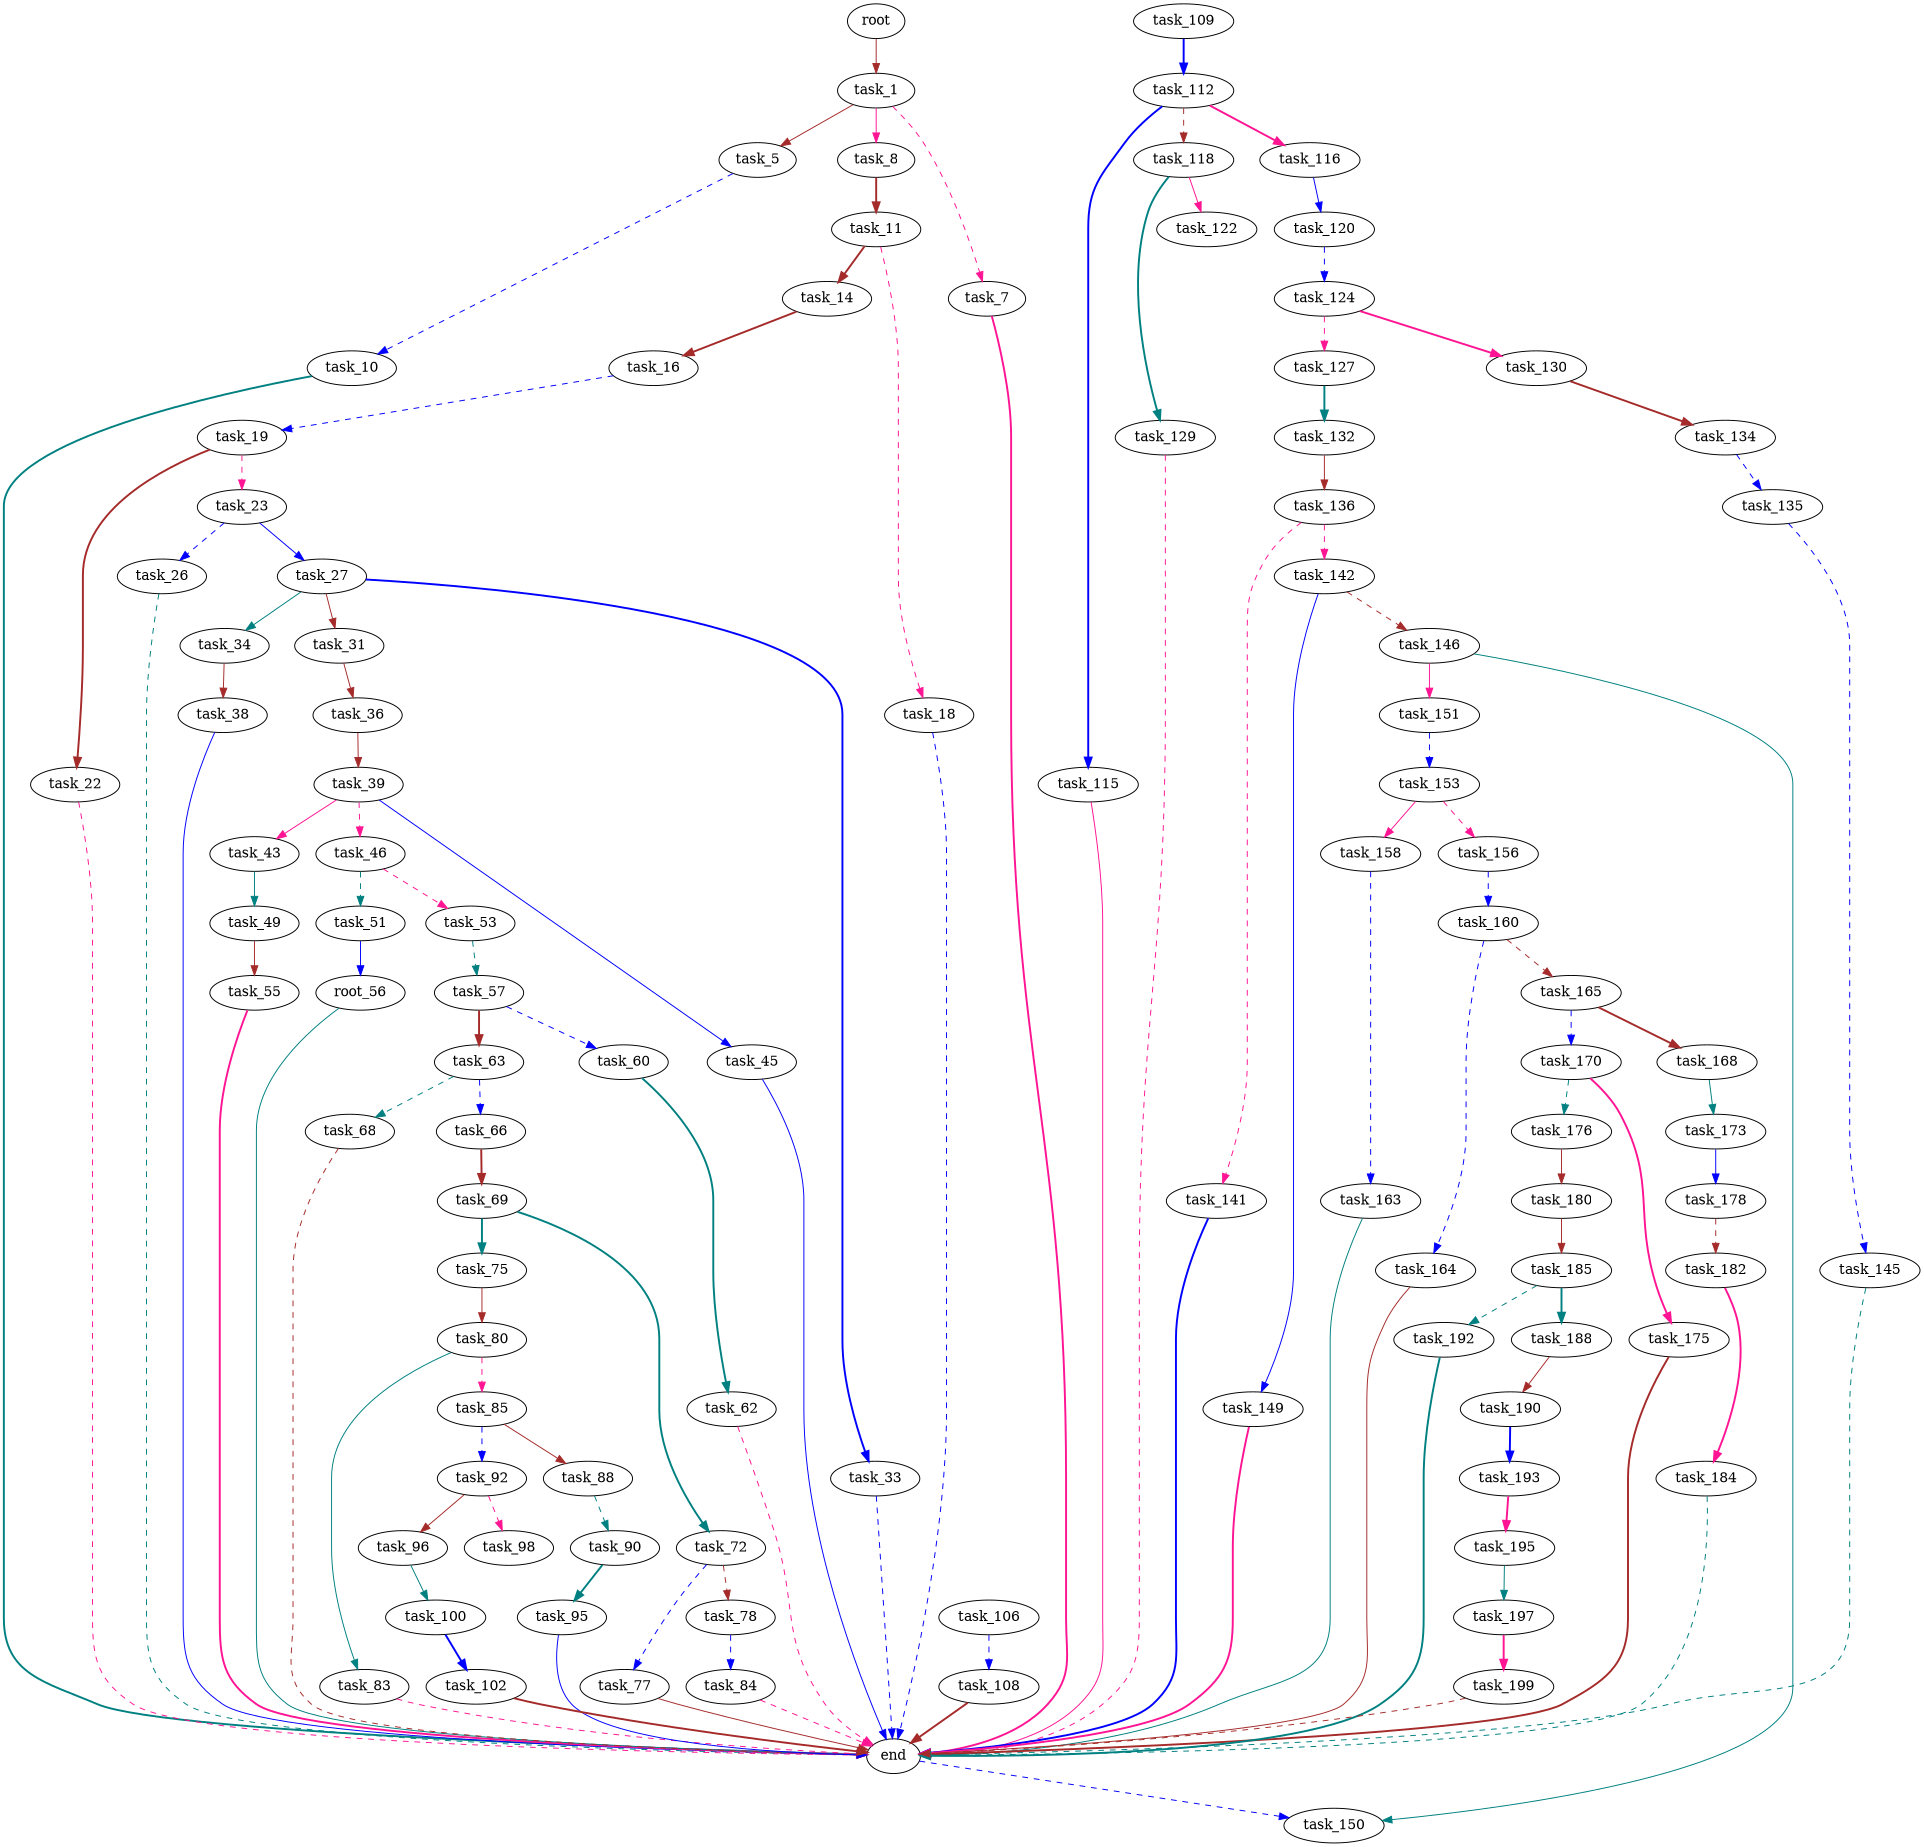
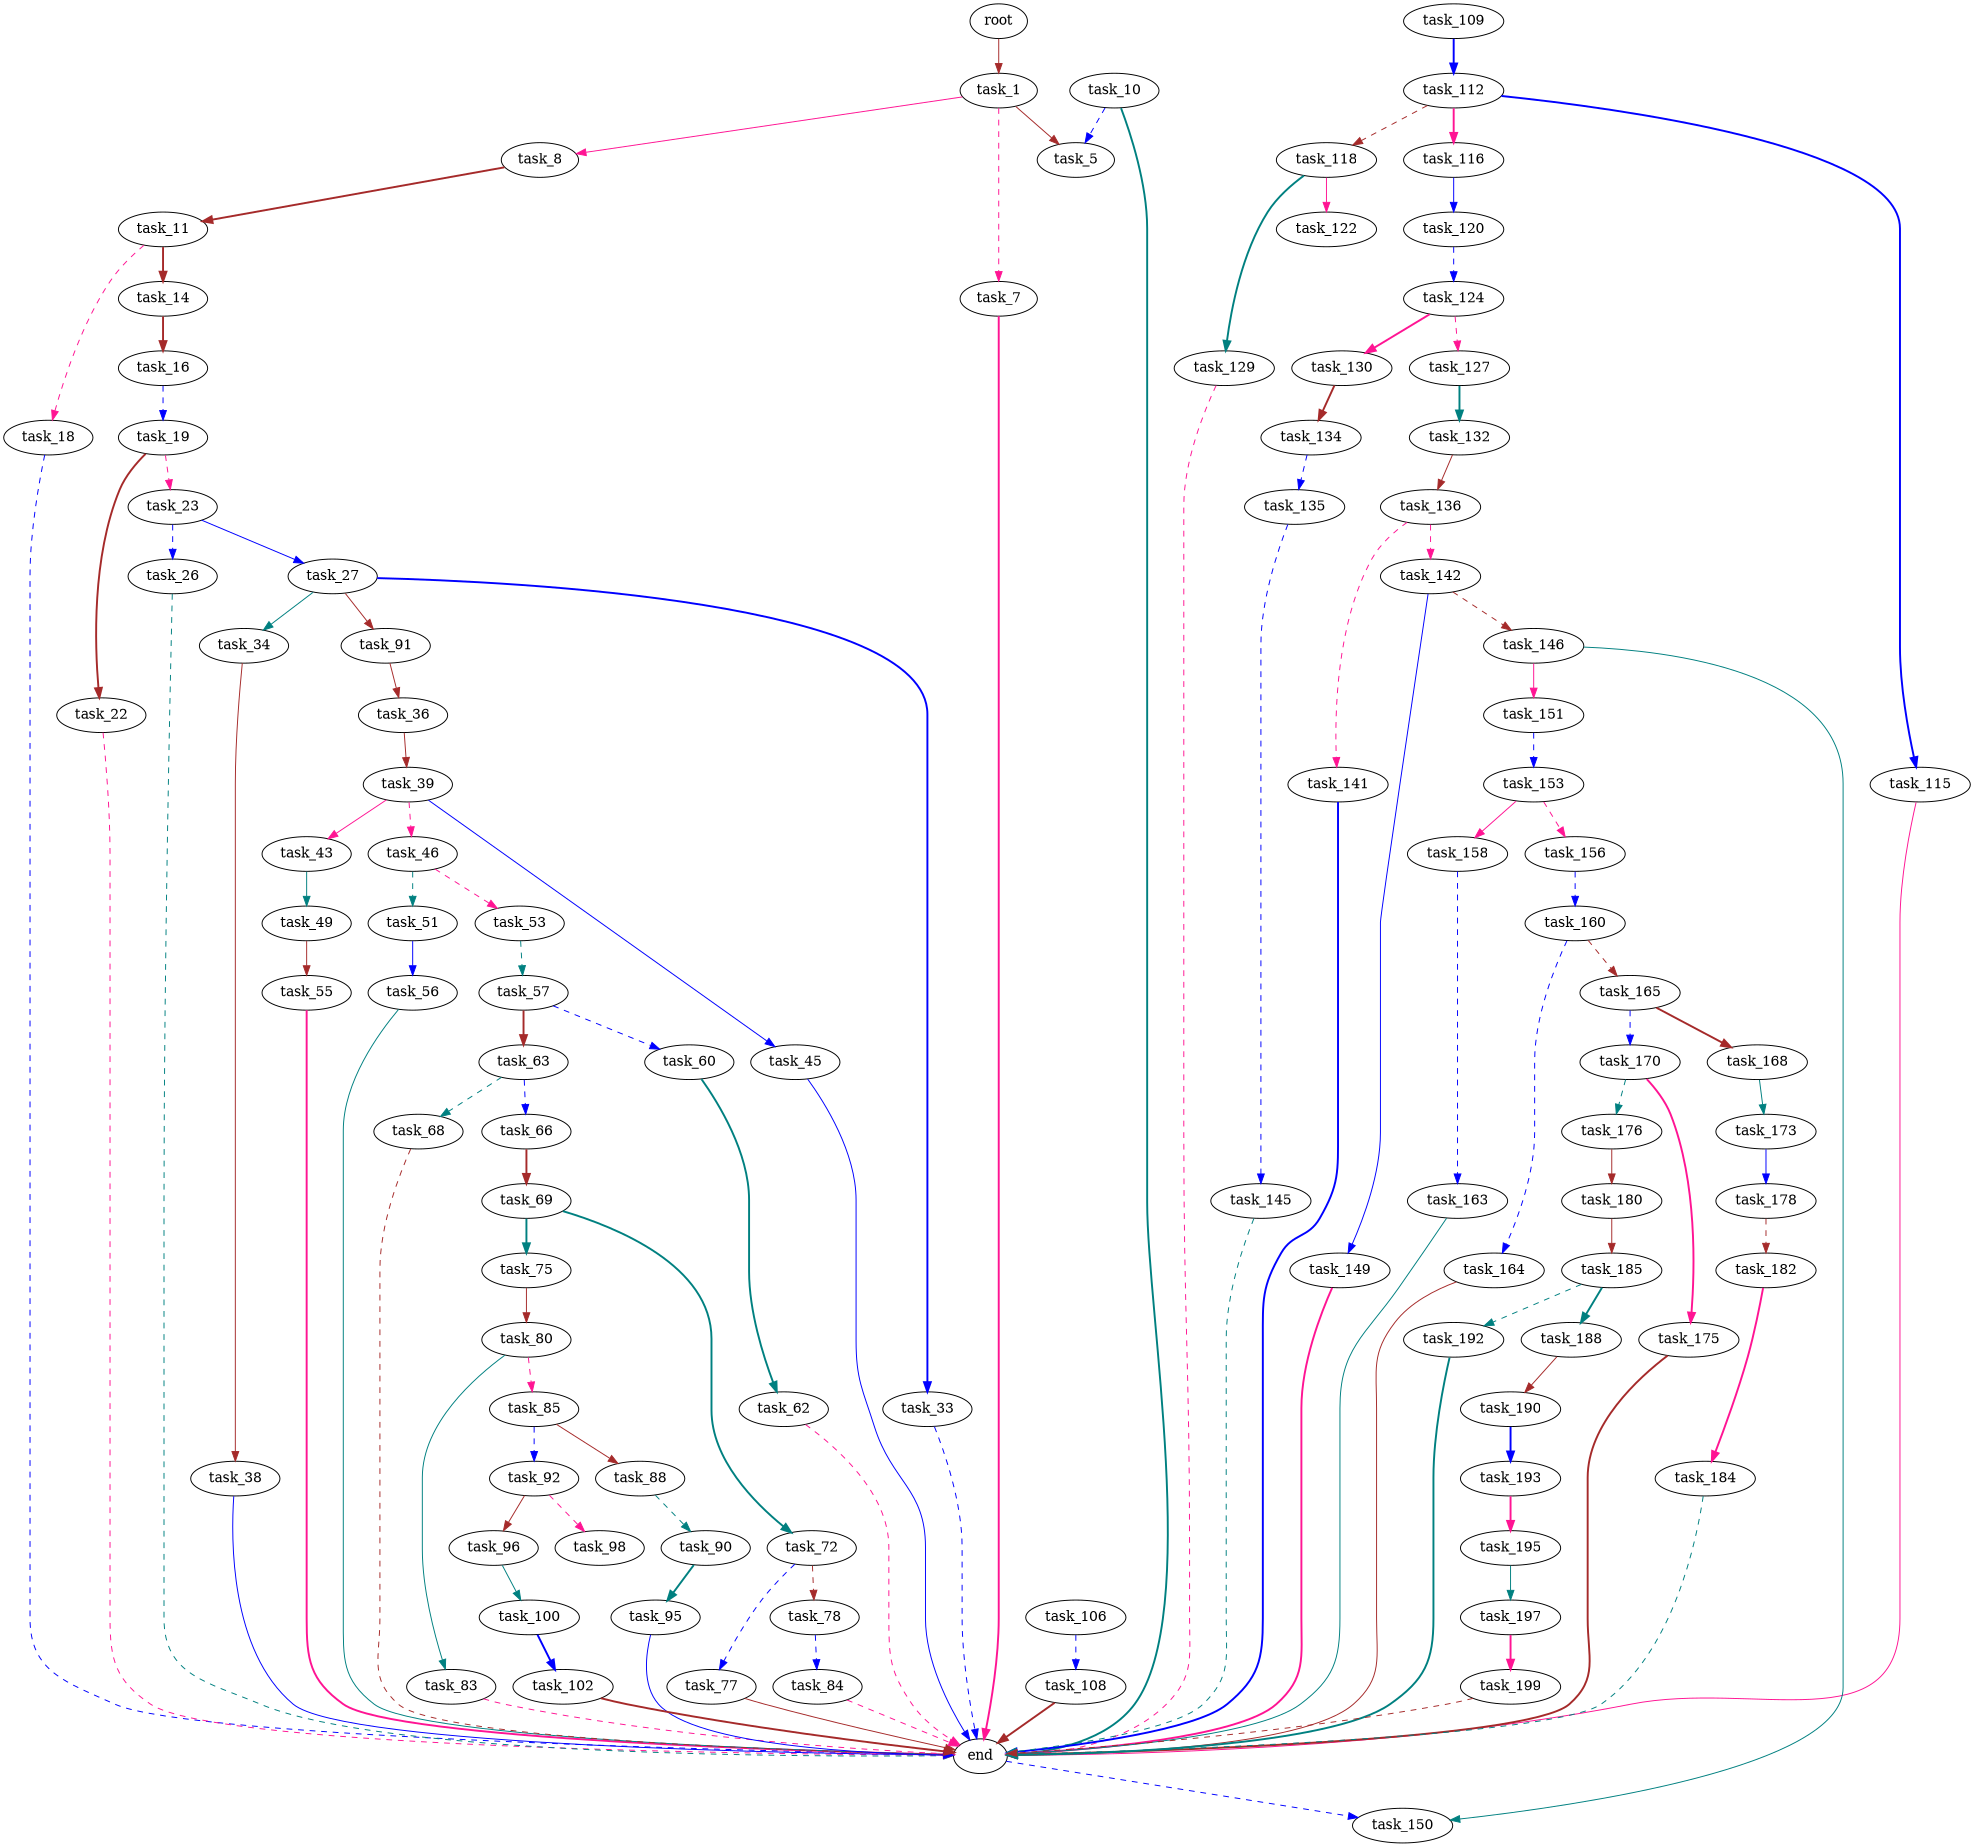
  digraph {
    edge [color=blue style=dashed]
    root
    task_1
    task_5
    task_7
    task_8
    task_10
    end
    task_11
    task_150
    task_14
    task_18
    task_16
    task_19
    task_22
    task_23
    task_26
    task_27
-   task_31
+   task_31 [label=task_91]
    task_33
    task_34
    task_36
    task_38
    task_39
    task_43
    task_45
    task_46
    task_49
    task_51
    task_53
    task_55
-   task_56 [label=root_56]
+   task_56
    task_57
    task_60
    task_63
    task_62
    task_66
    task_68
    task_69
    task_72
    task_75
    task_77
    task_78
    task_80
    task_84
    task_83
    task_85
    task_88
    task_92
    task_90
    task_96
    task_98
    task_95
    task_100
    task_102
    task_106
    task_108
    task_109
    task_112
    task_115
    task_116
    task_118
    task_120
    task_122
    task_129
    task_124
    task_127
    task_130
    task_132
    task_134
    task_136
    n71 [label=task_135]
    task_141
    task_142
    task_145
    task_146
    task_149
    task_151
    task_153
    task_156
    task_158
    task_160
    task_163
    task_164
    task_165
    task_168
    task_170
    task_173
    task_175
    task_176
    task_178
    task_180
    task_182
    task_185
    task_184
    task_188
    task_192
    task_190
    task_193
    task_195
    task_197
    task_199
    root -> task_1 [color=brown style=solid]
    task_1 -> task_5 [color=brown style=solid]
    task_1 -> task_7 [color=deeppink]
    task_1 -> task_8 [color=deeppink style=solid]
-   task_5 -> task_10
+   task_10 -> task_5
    task_7 -> end [color=deeppink style=bold]
    task_8 -> task_11 [color=brown style=bold]
    task_10 -> end [color=teal style=bold]
    end -> task_150
    task_11 -> task_14 [color=brown style=bold]
    task_11 -> task_18 [color=deeppink]
    task_14 -> task_16 [color=brown style=bold]
    task_18 -> end
    task_16 -> task_19
    task_19 -> task_22 [color=brown style=bold]
    task_19 -> task_23 [color=deeppink]
    task_22 -> end [color=deeppink]
    task_23 -> task_26
    task_23 -> task_27 [style=solid]
    task_26 -> end [color=teal]
    task_27 -> task_31 [color=brown style=solid]
    task_27 -> task_33 [style=bold]
    task_27 -> task_34 [color=teal style=solid]
    task_31 -> task_36 [color=brown style=solid]
    task_33 -> end
    task_34 -> task_38 [color=brown style=solid]
    task_36 -> task_39 [color=brown style=solid]
    task_38 -> end [style=solid]
    task_39 -> task_43 [color=deeppink style=solid]
    task_39 -> task_45 [style=solid]
    task_39 -> task_46 [color=deeppink]
    task_43 -> task_49 [color=teal style=solid]
    task_45 -> end [style=solid]
    task_46 -> task_51 [color=teal]
    task_46 -> task_53 [color=deeppink]
    task_49 -> task_55 [color=brown style=solid]
    task_51 -> task_56 [style=solid]
    task_53 -> task_57 [color=teal]
    task_55 -> end [color=deeppink style=bold]
    task_56 -> end [color=teal style=solid]
    task_57 -> task_60
    task_57 -> task_63 [color=brown style=bold]
    task_60 -> task_62 [color=teal style=bold]
    task_63 -> task_66
    task_63 -> task_68 [color=teal]
    task_62 -> end [color=deeppink]
    task_66 -> task_69 [color=brown style=bold]
    task_68 -> end [color=brown]
    task_69 -> task_72 [color=teal style=bold]
    task_69 -> task_75 [color=teal style=bold]
    task_72 -> task_77
    task_72 -> task_78 [color=brown]
    task_75 -> task_80 [color=brown style=solid]
    task_77 -> end [color=brown style=solid]
    task_78 -> task_84
    task_80 -> task_83 [color=teal style=solid]
    task_80 -> task_85 [color=deeppink]
    task_84 -> end [color=deeppink]
    task_83 -> end [color=deeppink]
    task_85 -> task_88 [color=brown style=solid]
    task_85 -> task_92
    task_88 -> task_90 [color=teal]
    task_92 -> task_96 [color=brown style=solid]
    task_92 -> task_98 [color=deeppink]
    task_90 -> task_95 [color=teal style=bold]
    task_96 -> task_100 [color=teal style=solid]
    task_95 -> end [style=solid]
    task_100 -> task_102 [style=bold]
    task_102 -> end [color=brown style=bold]
    task_106 -> task_108
    task_108 -> end [color=brown style=bold]
    task_109 -> task_112 [style=bold]
    task_112 -> task_115 [style=bold]
    task_112 -> task_116 [color=deeppink style=bold]
    task_112 -> task_118 [color=brown]
    task_115 -> end [color=deeppink style=solid]
    task_116 -> task_120 [style=solid]
    task_118 -> task_122 [color=deeppink style=solid]
    task_118 -> task_129 [color=teal style=bold]
    task_120 -> task_124
    task_129 -> end [color=deeppink]
    task_124 -> task_127 [color=deeppink]
    task_124 -> task_130 [color=deeppink style=bold]
    task_127 -> task_132 [color=teal style=bold]
    task_130 -> task_134 [color=brown style=bold]
    task_132 -> task_136 [color=brown style=solid]
    task_134 -> n71
    task_136 -> task_141 [color=deeppink]
    task_136 -> task_142 [color=deeppink]
    n71 -> task_145
    task_141 -> end [style=bold]
    task_142 -> task_146 [color=brown]
    task_142 -> task_149 [style=solid]
    task_145 -> end [color=teal]
    task_146 -> task_150 [color=teal style=solid]
    task_146 -> task_151 [color=deeppink style=solid]
    task_149 -> end [color=deeppink style=bold]
    task_151 -> task_153
    task_153 -> task_156 [color=deeppink]
    task_153 -> task_158 [color=deeppink style=solid]
    task_156 -> task_160
    task_158 -> task_163
    task_160 -> task_164
    task_160 -> task_165 [color=brown]
    task_163 -> end [color=teal style=solid]
    task_164 -> end [color=brown style=solid]
    task_165 -> task_168 [color=brown style=bold]
    task_165 -> task_170
    task_168 -> task_173 [color=teal style=solid]
    task_170 -> task_175 [color=deeppink style=bold]
    task_170 -> task_176 [color=teal]
    task_173 -> task_178 [style=solid]
    task_175 -> end [color=brown style=bold]
    task_176 -> task_180 [color=brown style=solid]
    task_178 -> task_182 [color=brown]
    task_180 -> task_185 [color=brown style=solid]
    task_182 -> task_184 [color=deeppink style=bold]
    task_185 -> task_188 [color=teal style=bold]
    task_185 -> task_192 [color=teal]
    task_184 -> end [color=teal]
    task_188 -> task_190 [color=brown style=solid]
    task_192 -> end [color=teal style=bold]
    task_190 -> task_193 [style=bold]
    task_193 -> task_195 [color=deeppink style=bold]
    task_195 -> task_197 [color=teal style=solid]
    task_197 -> task_199 [color=deeppink style=bold]
    task_199 -> end [color=brown]
  }
